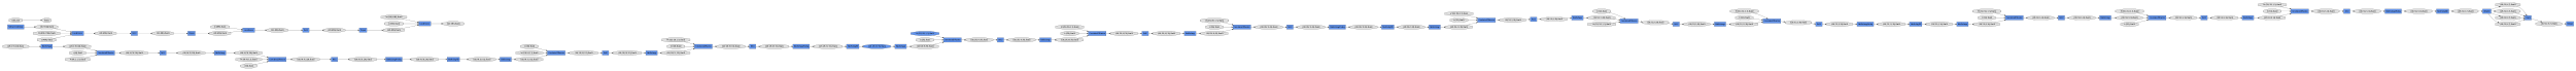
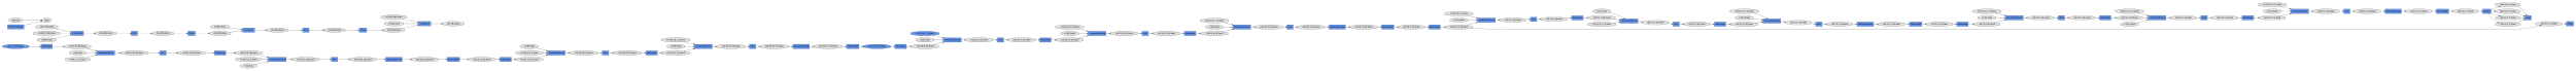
  digraph {
    fontname="Liberation Serif"
    rankdir=LR
    node [fillcolor="#E0E0E0" fontname="Liberation Serif" shape=octagon style=filled]
    edge [fontname="Liberation Serif"]
    n1 [fillcolor="#6495ED" label=ReLU shape=record]
    n2 [label="(128, 64, 56, 224), float32"]
    n3 [fillcolor="#6495ED" label=HaloExchangePooling shape=record]
    n4 [label="(128, 4096), float32"]
    n5 [fillcolor="#6495ED" label=Dropout shape=record]
    n6 [label="(128, 4096), float32"]
    n7 [fillcolor="#6495ED" label=HaloExchange shape=record]
    n8 [label="(128, 64, 58, 224), float32"]
    n9 [fillcolor="#6495ED" label=Convolution2DFunction shape=record]
    n10 [label="b: (512), float32"]
    n11 [fillcolor="#6495ED" label=Convolution2DFunction shape=record]
    n12 [label="(128, 512, 9, 28), float32"]
    n13 [fillcolor="#6495ED" label=ReLU shape=record]
    n14 [label="(128, 64, 56, 224), float32"]
    n15 [label="(128, 512, 4, 7), float32"]
    n16 [fillcolor="#6495ED" label=Concat shape=record]
    n17 [label="(128, 512, 16, 7), float32"]
    n18 [label="(128, 512, 11, 28), float32"]
    n19 [fillcolor="#6495ED" label=MaxPoolingND shape=record]
    n20 [label="(128, 512, 6, 14), float32"]
    n21 [label="b: (4096), float32"]
    n22 [fillcolor="#6495ED" label=LinearFunction shape=record]
    n23 [label="(128, 4096), float32"]
    n24 [label="(128, 512, 9, 28), float32"]
    n25 [fillcolor="#6495ED" label=ReLU shape=record]
    n26 [label="(128, 512, 9, 28), float32"]
    n27 [fillcolor="#6495ED" label=ReLU shape=record]
    n28 [label="(128, 512, 9, 28), float32"]
    n29 [fillcolor="#6495ED" label=LinearFunction shape=record]
    n30 [label="(128, 1000), float32"]
    n31 [label="W: (512, 512, 3, 3), float32"]
    n32 [fillcolor="#6495ED" label=Convolution2DFunction shape=record]
    n33 [fillcolor="#6495ED" label=HaloExchange shape=record]
    n34 [label="(128, 64, 31, 112), float32"]
    n35 [fillcolor="#6495ED" label=Convolution2DFunction shape=record]
    n36 [label="(128, 512, 4, 7), float32"]
    n37 [label="W: (1000, 4096), float32"]
    n38 [label="(128, 512, 4, 7), float32"]
    n39 [label="(128, 256, 9, 28), float32"]
    n40 [fillcolor="#6495ED" label=HaloExchange shape=record]
    n41 [label="(128, 256, 11, 28), float32"]
    n42 [fillcolor="#6495ED" label=SoftmaxCrossEntropy shape=record]
    n43 [label=float32]
    n44 [fillcolor="#6495ED" label=ReLU shape=record]
    n45 [label="(128, 512, 6, 14), float32"]
    n46 [fillcolor="#6495ED" label=HaloExchange shape=record]
    n47 [label="b: (512), float32"]
    n48 [label="(128, 512, 4, 7), float32"]
    n49 [label="(128), int32"]
    n50 [fillcolor="#6495ED" label=Convolution2DFunction shape=record]
    n51 [label="(128, 64, 56, 224), float32"]
    n52 [label="b: (1000), float32"]
    n53 [fillcolor="#6495ED" label=ReLU shape=record]
    n54 [fillcolor="#6495ED" label=Reshape shape=record]
    n55 [label="W: (512, 512, 3, 3), float32"]
    n56 [fillcolor="#6495ED" label=Convolution2DFunction shape=record]
    n57 [label="(128, 512, 6, 14), float32"]
    n58 [fillcolor="#6495ED" label=HaloExchange shape=record]
    n59 [label="(128, 3, 58, 224), float32"]
    n60 [fillcolor="#6495ED" label=Dropout shape=record]
    n61 [label="(128, 4096), float32"]
    n62 [label="(128, 512, 9, 28), float32"]
    n63 [fillcolor="#6495ED" label=HaloExchange shape=record]
    n64 [label="(128, 512, 11, 28), float32"]
    n65 [label="b: (512), float32"]
    n66 [fillcolor="#6495ED" label=HaloExchange shape=record]
    n67 [label="W: (512, 512, 3, 3), float32"]
    n68 [fillcolor="#6495ED" label=Convolution2DFunction shape=record]
    n69 [label="(128, 512, 6, 14), float32"]
    n70 [label="(128, 64, 58, 224), float32"]
    n71 [fillcolor="#6495ED" label=MaxPoolingND shape=record]
    n72 [label="(128, 57344), float32"]
    n73 [fillcolor="#6495ED" label=LinearFunction shape=record]
    n74 [label="(128, 4096), float32"]
    n75 [fillcolor="#6495ED" label=ReLU shape=record]
    n76 [fillcolor="#6495ED" label=HaloExchange shape=record]
    n77 [label="(128, 512, 11, 28), float32"]
    n78 [label="(128, 512, 8, 14), float32"]
    n79 [label="(128, 4096), float32"]
    n80 [label="b: (512), float32"]
    n81 [fillcolor="#6495ED" label=HaloExchangePooling shape=record]
    n82 [label="(128, 512, 6, 14), float32"]
    n83 [fillcolor="#6495ED" label=HaloExchange shape=record]
    n84 [label="(128, 64, 56, 224), float32"]
    n85 [fillcolor="#6495ED" label=ReLU shape=record]
    n86 [label="(128, 256, 16, 56), float32"]
    n87 [fillcolor="#6495ED" label=HaloExchangePooling shape=record]
    n88 [label="(128, 256, 18, 56), float32"]
    n89 [fillcolor="#6495ED" label=ReLU shape=record]
    n90 [label="(128, 512, 6, 14), float32"]
    n91 [fillcolor="#6495ED" label=HaloExchangePooling shape=record]
    n92 [label="W: (512, 512, 3, 3), float32"]
    n93 [fillcolor="#6495ED" label=Convolution2DFunction shape=record]
    n94 [label="(128, 512, 6, 14), float32"]
    n95 [label="(128, 512, 8, 14), float32"]
    n96 [fillcolor="#6495ED" label=Convolution2DFunction shape=record]
    n97 [label="(128, 512, 9, 28), float32"]
    n98 [label="b: (512), float32"]
    n99 [label="W: (4096, 57344), float32"]
    n100 [fillcolor="#6495ED" label=ReLU shape=record]
    n101 [label="b: (4096), float32"]
    n102 [label="(128, 512, 8, 14), float32"]
    n103 [fillcolor="#6495ED" label=MaxPoolingND shape=record]
    n104 [label="(128, 256, 16, 56), float32"]
    n105 [fillcolor="#6495ED" label=ReLU shape=record]
    n106 [label="b: (128), float32"]
    n107 [label="(128, 128, 29, 112), float32"]
    n108 [fillcolor="#6495ED" label=ReLU shape=record]
    n109 [label="(128, 256, 16, 56), float32"]
    n110 [fillcolor="#6495ED" label=HaloExchange shape=record]
    n111 [label="(128, 256, 18, 56), float32"]
    n112 [fillcolor="#6495ED" label=Convolution2DFunction shape=record]
    n113 [label="(128, 256, 16, 56), float32"]
    n114 [label="W: (128, 128, 3, 3), float32"]
    n115 [fillcolor="#6495ED" label=Convolution2DFunction shape=record]
    n116 [label="(128, 128, 29, 112), float32"]
    n117 [label="(128, 128, 31, 112), float32"]
    n118 [label="(128, 64, 29, 112), float32"]
    n119 [fillcolor="#6495ED" label=ReLU shape=record]
    n120 [label="(128, 128, 29, 112), float32"]
    n121 [label="(128, 128, 31, 112), float32"]
    n122 [fillcolor="#6495ED" label=MaxPoolingND shape=record]
    n123 [fillcolor="#6495ED" label="(128, 128, 16, 56), float32"]
-   n124 [label="(128, 3, 56, 224), float32"]
+   n124 [fillcolor="#6495ED" label="(128, 3, 56, 224), float32"]
    n125 [label="(128, 256, 16, 56), float32"]
    n126 [fillcolor="#6495ED" label=HaloExchange shape=record]
    n127 [label="b: (128), float32"]
    n128 [label="(128, 256, 18, 56), float32"]
    n129 [fillcolor="#6495ED" label=Convolution2DFunction shape=record]
    n130 [fillcolor="#6495ED" label=HaloExchange shape=record]
    n131 [fillcolor="#6495ED" label="W: (256, 128, 3, 3), float32"]
    n132 [fillcolor="#6495ED" label=Convolution2DFunction shape=record]
    n133 [label="(128, 256, 16, 56), float32"]
    n134 [fillcolor="#6495ED" label=HaloExchangePooling shape=record]
    n135 [fillcolor="#6495ED" label=AllGather shape=record]
    n136 [label="(128, 128, 18, 56), float32"]
    n137 [label="b: (256), float32"]
    n138 [fillcolor="#6495ED" label=ReLU shape=record]
    n139 [label="W: (256, 256, 3, 3), float32"]
    n140 [fillcolor="#6495ED" label=ReLU shape=record]
    n141 [label="b: (256), float32"]
    n142 [fillcolor="#6495ED" label=HaloExchange shape=record]
    n143 [label="(128, 512, 4, 7), float32"]
    n144 [label="b: (64), float32"]
    n145 [label="W: (256, 256, 3, 3), float32"]
    n146 [label="W: (64, 3, 3, 3), float32"]
    n147 [label="(128, 512, 8, 14), float32"]
    n148 [fillcolor="#6495ED" label=MaxPoolingND shape=record]
    n149 [label="b: (256), float32"]
    n150 [label="(128, 128, 29, 112), float32"]
    n151 [label="W: (64, 64, 3, 3), float32"]
    n152 [label="W: (512, 256, 3, 3), float32"]
    n153 [label="b: (64), float32"]
    n154 [label="b: (512), float32"]
    n155 [label="W: (128, 64, 3, 3), float32"]
    n156 [label="W: (512, 512, 3, 3), float32"]
    n1 -> n2
    n2 -> n3
    n3 -> n70
    n4 -> n5
    n5 -> n6
    n6 -> n29
    n7 -> n8
    n8 -> n9
    n9 -> n84
    n10 -> n11
    n11 -> n12
    n12 -> n27
    n13 -> n14
    n14 -> n7
    n15 -> n16
-   n16 -> n17
+   n41 -> n17
    n17 -> n54
    n18 -> n19
    n19 -> n20
    n20 -> n66
    n21 -> n22
    n22 -> n23
    n23 -> n53
    n24 -> n25
    n25 -> n26
    n26 -> n81
    n27 -> n28
    n28 -> n76
    n29 -> n30
    n31 -> n32
    n32 -> n24
    n33 -> n34
    n34 -> n35
    n35 -> n107
    n36 -> n16
    n37 -> n29
    n38 -> n16
    n39 -> n40
    n40 -> n41
    n41 -> n96
-   n42 -> n72
+   n42 -> n43
    n44 -> n45
    n45 -> n46
    n46 -> n78
    n47 -> n32
    n48 -> n16
    n49 -> n43
    n50 -> n51
    n51 -> n13
    n52 -> n29
    n53 -> n4
    n55 -> n56
    n56 -> n57
    n57 -> n44
    n58 -> n59
    n59 -> n50
    n60 -> n61
    n61 -> n22
    n62 -> n63
    n63 -> n64
    n64 -> n11
    n65 -> n56
    n66 -> n95
    n67 -> n68
    n68 -> n69
    n69 -> n75
    n70 -> n71
    n71 -> n118
    n72 -> n73
    n73 -> n74
    n74 -> n85
    n75 -> n82
    n76 -> n77
    n77 -> n32
    n78 -> n68
    n79 -> n60
    n80 -> n68
    n81 -> n18
    n82 -> n83
    n83 -> n102
    n84 -> n1
    n85 -> n79
    n86 -> n87
    n87 -> n88
    n88 -> n103
    n89 -> n90
    n90 -> n91
    n91 -> n147
    n92 -> n93
    n93 -> n94
    n94 -> n89
    n95 -> n56
    n96 -> n97
    n97 -> n100
    n98 -> n93
    n99 -> n73
    n100 -> n62
    n101 -> n73
    n102 -> n93
    n103 -> n39
    n104 -> n105
    n105 -> n86
    n106 -> n35
    n107 -> n140
    n108 -> n109
    n109 -> n110
    n110 -> n128
    n111 -> n112
    n112 -> n113
    n113 -> n108
    n114 -> n115
    n115 -> n116
    n116 -> n119
    n117 -> n115
    n118 -> n33
    n119 -> n120
    n120 -> n134
    n121 -> n122
    n122 -> n123
    n123 -> n130
    n124 -> n58
    n125 -> n126
    n126 -> n111
    n127 -> n115
    n128 -> n129
    n129 -> n104
    n130 -> n136
    n131 -> n132
    n132 -> n133
    n133 -> n138
    n134 -> n121
    n135 -> n15
    n135 -> n36
    n135 -> n38
    n135 -> n48
    n136 -> n132
    n137 -> n132
    n138 -> n125
    n139 -> n112
    n140 -> n150
    n141 -> n112
    n142 -> n117
    n143 -> n135
    n144 -> n50
    n145 -> n129
    n146 -> n50
    n147 -> n148
    n148 -> n143
    n149 -> n129
    n150 -> n142
    n151 -> n9
    n152 -> n96
    n153 -> n9
    n154 -> n96
    n155 -> n35
    n156 -> n11
  }
